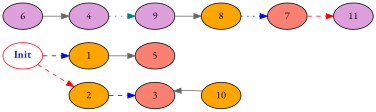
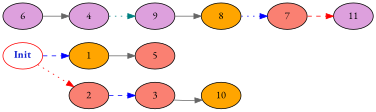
  digraph {
    fontname="EB Garamond"
    rankdir=LR
    node [fontname="EB Garamond" fillcolor=salmon style=filled]
    edge [color=gray40 fontname="EB Garamond" style=solid weight=4.0]
    n1 [color=red fontcolor="#1020d0" label=<<b>Init</b>> fillcolor="" style=""]
    1 [fillcolor=orange]
-   2 [fillcolor=orange]
+   2
    5
    3
    10 [fillcolor=orange]
    6 [fillcolor=plum]
    4 [fillcolor=plum]
    9 [fillcolor=plum]
    8 [fillcolor=orange]
    7
    11 [fillcolor=plum]
    n1 -> 1 [color=blue style=dashed weight=9.0]
-   n1 -> 2 [color=red style=dashed weight=1.0]
+   n1 -> 2 [color=red style=dotted weight=1.0]
    1 -> 5
    2 -> 3 [color=blue style=dashed weight=5.0]
-   10 -> 3
+   3 -> 10
    6 -> 4 [weight=3.0]
    4 -> 9 [color=teal style=dotted weight=5.0]
    9 -> 8 [weight=7.0]
    8 -> 7 [color=blue style=dotted weight=7.0]
    7 -> 11 [color=red style=dashed]
  }
